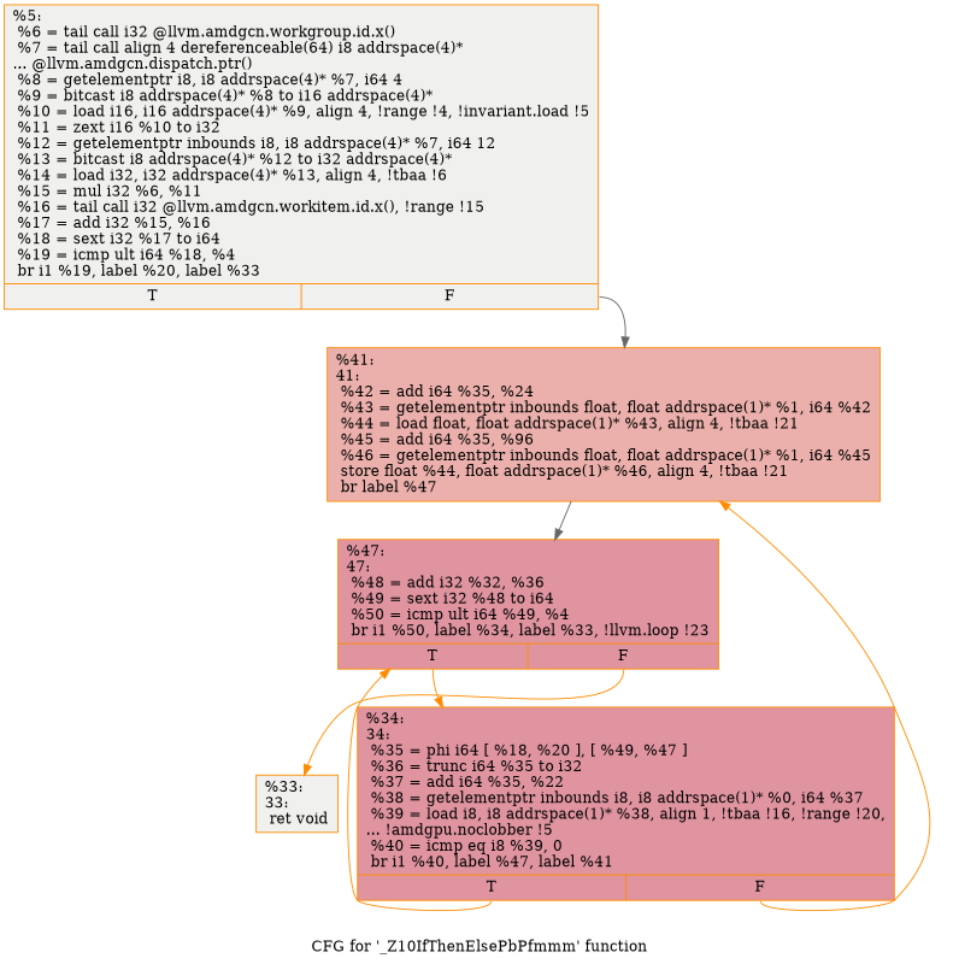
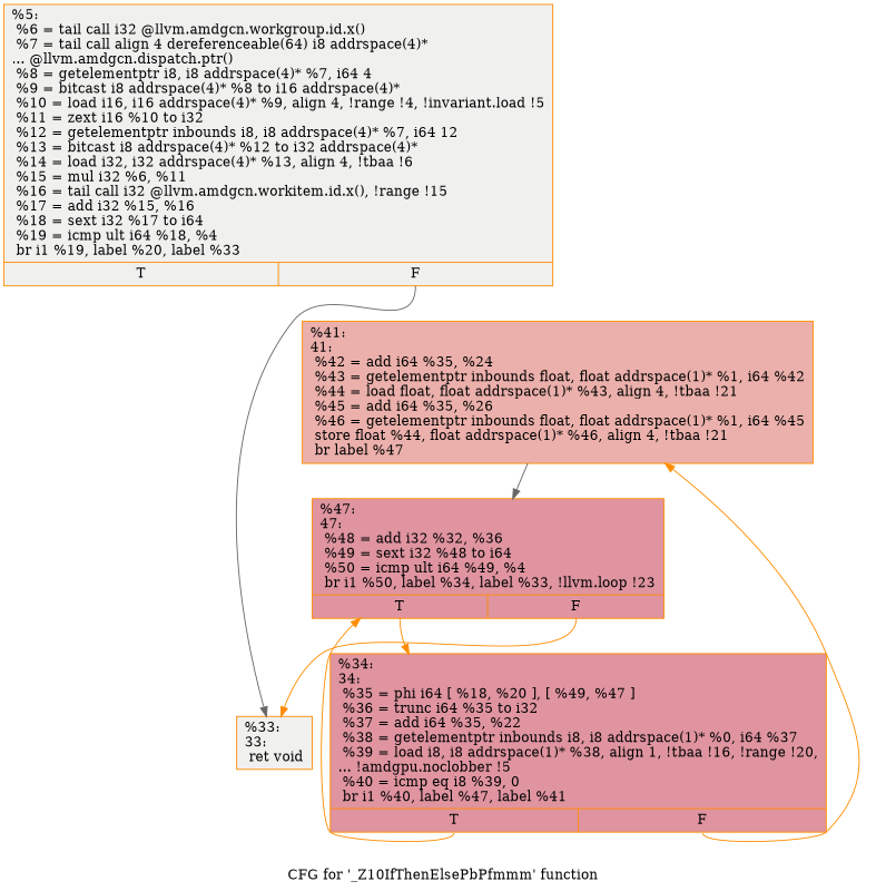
  digraph {
    label="CFG for '_Z10IfThenElsePbPfmmm' function"
    node [color=darkorange fillcolor="#dedcdb70" shape=record style=filled]
    edge [color=darkorange tailport=s1]
    n1 [label="{%5:\l  %6 = tail call i32 @llvm.amdgcn.workgroup.id.x()\l  %7 = tail call align 4 dereferenceable(64) i8 addrspace(4)*\l... @llvm.amdgcn.dispatch.ptr()\l  %8 = getelementptr i8, i8 addrspace(4)* %7, i64 4\l  %9 = bitcast i8 addrspace(4)* %8 to i16 addrspace(4)*\l  %10 = load i16, i16 addrspace(4)* %9, align 4, !range !4, !invariant.load !5\l  %11 = zext i16 %10 to i32\l  %12 = getelementptr inbounds i8, i8 addrspace(4)* %7, i64 12\l  %13 = bitcast i8 addrspace(4)* %12 to i32 addrspace(4)*\l  %14 = load i32, i32 addrspace(4)* %13, align 4, !tbaa !6\l  %15 = mul i32 %6, %11\l  %16 = tail call i32 @llvm.amdgcn.workitem.id.x(), !range !15\l  %17 = add i32 %15, %16\l  %18 = sext i32 %17 to i64\l  %19 = icmp ult i64 %18, %4\l  br i1 %19, label %20, label %33\l|{<s0>T|<s1>F}}"]
    n2 [label="{%33:\l33:                                               \l  ret void\l}"]
    n3 [fillcolor="#b70d2870" label="{%34:\l34:                                               \l  %35 = phi i64 [ %18, %20 ], [ %49, %47 ]\l  %36 = trunc i64 %35 to i32\l  %37 = add i64 %35, %22\l  %38 = getelementptr inbounds i8, i8 addrspace(1)* %0, i64 %37\l  %39 = load i8, i8 addrspace(1)* %38, align 1, !tbaa !16, !range !20,\l... !amdgpu.noclobber !5\l  %40 = icmp eq i8 %39, 0\l  br i1 %40, label %47, label %41\l|{<s0>T|<s1>F}}"]
    n4 [fillcolor="#b70d2870" label="{%47:\l47:                                               \l  %48 = add i32 %32, %36\l  %49 = sext i32 %48 to i64\l  %50 = icmp ult i64 %49, %4\l  br i1 %50, label %34, label %33, !llvm.loop !23\l|{<s0>T|<s1>F}}"]
-   n5 [fillcolor="#d24b4070" label="{%41:\l41:                                               \l  %42 = add i64 %35, %24\l  %43 = getelementptr inbounds float, float addrspace(1)* %1, i64 %42\l  %44 = load float, float addrspace(1)* %43, align 4, !tbaa !21\l  %45 = add i64 %35, %96\l  %46 = getelementptr inbounds float, float addrspace(1)* %1, i64 %45\l  store float %44, float addrspace(1)* %46, align 4, !tbaa !21\l  br label %47\l}"]
-   n1 -> n5 [color=gray40]
+   n5 [fillcolor="#d24b4070" label="{%41:\l41:                                               \l  %42 = add i64 %35, %24\l  %43 = getelementptr inbounds float, float addrspace(1)* %1, i64 %42\l  %44 = load float, float addrspace(1)* %43, align 4, !tbaa !21\l  %45 = add i64 %35, %26\l  %46 = getelementptr inbounds float, float addrspace(1)* %1, i64 %45\l  store float %44, float addrspace(1)* %46, align 4, !tbaa !21\l  br label %47\l}"]
+   n1 -> n2 [color=gray40]
    n3 -> n4 [tailport=s0]
    n3 -> n5
    n4 -> n2
    n4 -> n3 [tailport=s0]
    n5 -> n4 [color=gray40 tailport=s0]
  }
